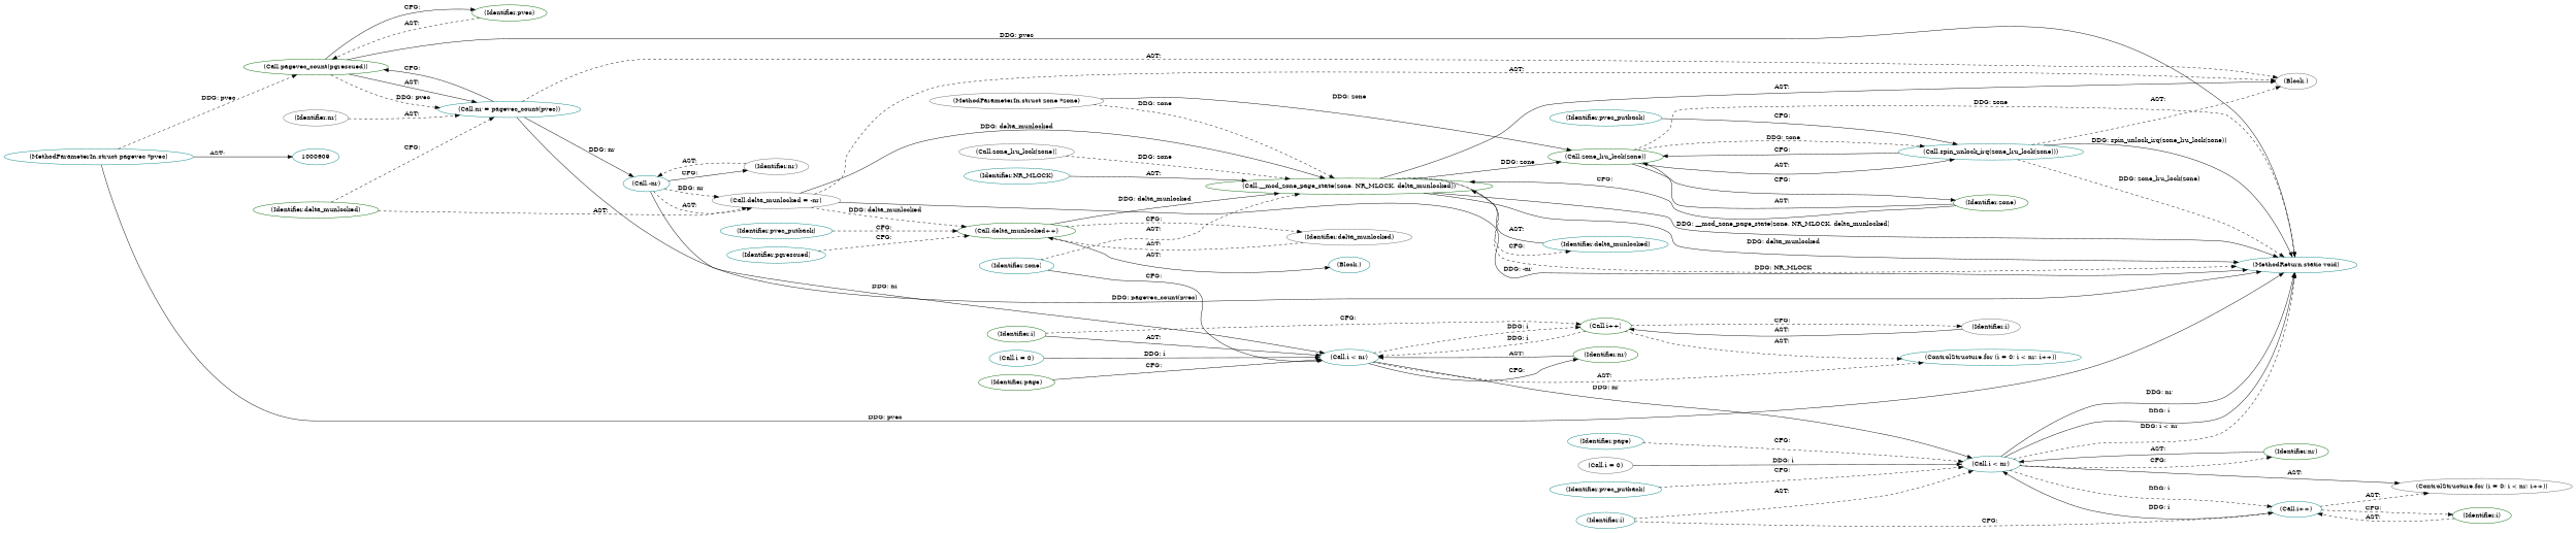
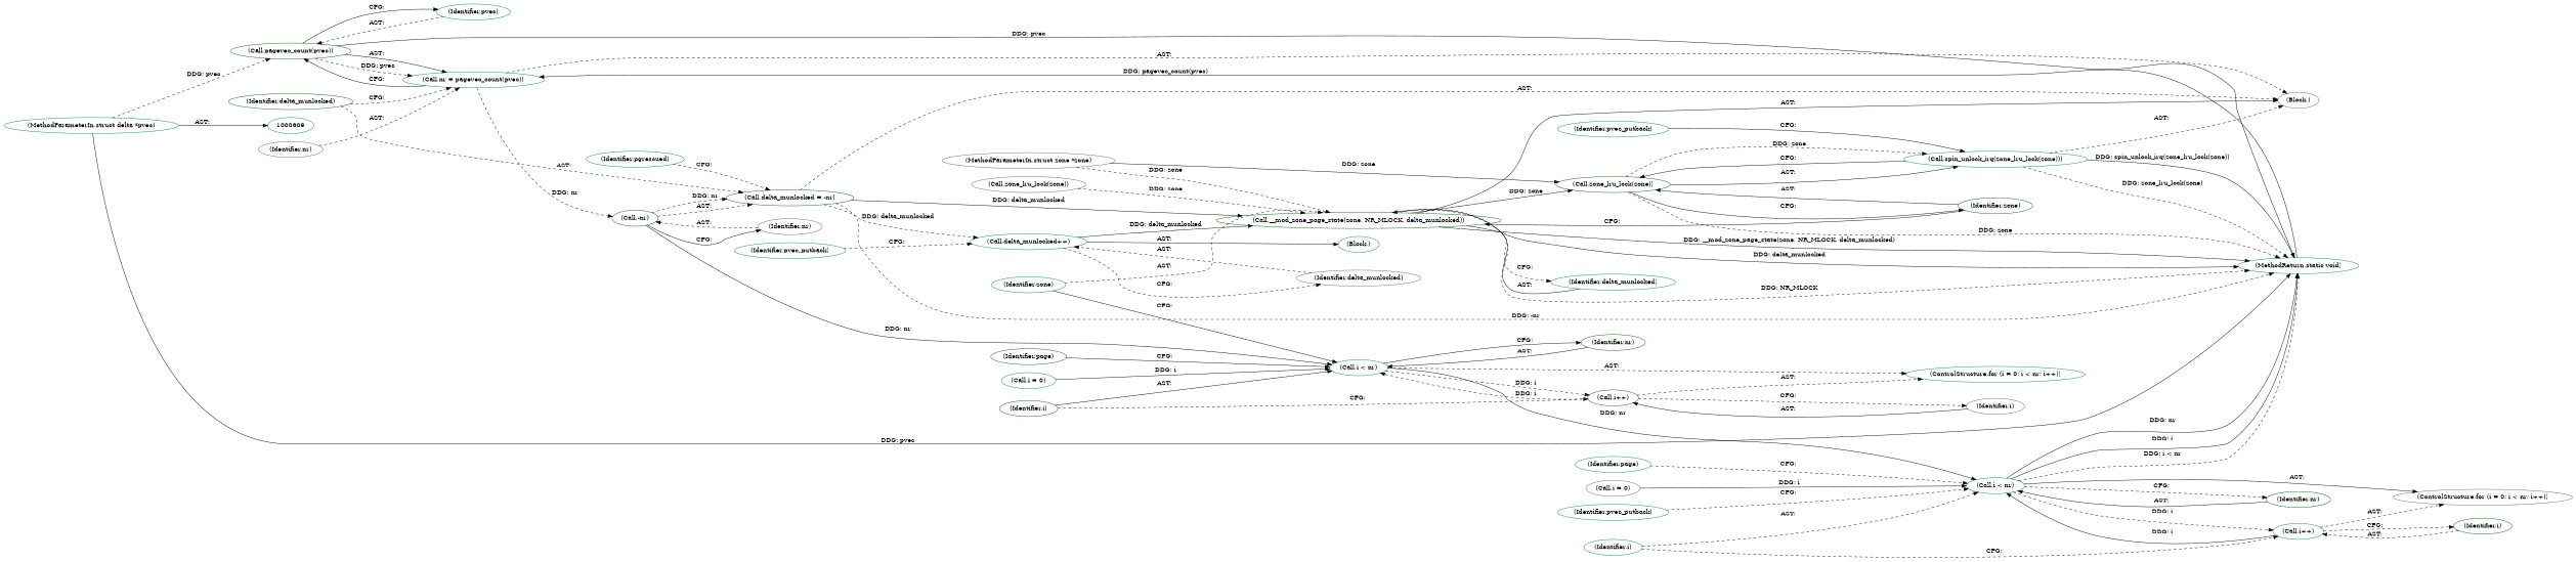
  digraph {
    rankdir=LR
    node [color=teal]
    edge [style=dashed]
-   n1 [color=darkgreen label="(Call,pagevec_count(pgrescued))"]
+   n1 [color=darkgreen label="(Call,pagevec_count(pvec))"]
    n2 [label="(Call,nr = pagevec_count(pvec))"]
-   n3 [color=darkgreen label="(Identifier,pvec)"]
+   n3 [label="(Identifier,pvec)"]
    n4 [label="(MethodReturn,static void)"]
-   n5 [label="(Call,-nr)"]
+   n5 [color=darkgreen label="(Call,-nr)"]
    n6 [color=gray40 label="(Block,)"]
-   n7 [label="(MethodParameterIn,struct pagevec *pvec)"]
+   n7 [label="(MethodParameterIn,struct delta *pvec)"]
    n8 [label=1000609]
-   n9 [color=gray40 label="(Call,delta_munlocked = -nr)"]
+   n9 [color=darkgreen label="(Call,delta_munlocked = -nr)"]
    n10 [label="(Call,i < nr)"]
    n11 [color=gray40 label="(Identifier,nr)"]
-   n12 [color=darkgreen label="(Call,delta_munlocked++)"]
+   n12 [label="(Call,delta_munlocked++)"]
    n13 [color=darkgreen label="(Call,__mod_zone_page_state(zone, NR_MLOCK, delta_munlocked))"]
    n14 [color=darkgreen label="(Call,i++)"]
    n15 [label="(Call,i < nr)"]
    n16 [color=darkgreen label="(Identifier,nr)"]
    n17 [label="(ControlStructure,for (i = 0; i < nr; i++))"]
    n18 [color=gray40 label="(Identifier,delta_munlocked)"]
    n19 [label="(Block,)"]
    n20 [color=darkgreen label="(Call,zone_lru_lock(zone))"]
    n21 [label="(Identifier,delta_munlocked)"]
    n22 [label="(Call,spin_unlock_irq(zone_lru_lock(zone)))"]
    n23 [color=darkgreen label="(Identifier,zone)"]
    n24 [color=gray40 label="(Identifier,i)"]
    n25 [label="(Call,i++)"]
    n26 [color=darkgreen label="(Identifier,nr)"]
    n27 [color=gray40 label="(ControlStructure,for (i = 0; i < nr; i++))"]
    n28 [color=darkgreen label="(Identifier,i)"]
    n29 [color=gray40 label="(MethodParameterIn,struct zone *zone)"]
    n30 [label="(Identifier,i)"]
    n31 [label="(Identifier,page)"]
    n32 [label="(Identifier,pvec_putback)"]
    n33 [color=darkgreen label="(Identifier,page)"]
    n34 [color=gray40 label="(Call,zone_lru_lock(zone))"]
    n35 [label="(Identifier,zone)"]
    n36 [color=darkgreen label="(Identifier,i)"]
    n37 [color=gray40 label="(Identifier,nr)"]
-   n38 [label="(Identifier,NR_MLOCK)"]
    n39 [color=gray40 label="(Call,i = 0)"]
    n40 [label="(Identifier,pgrescued)"]
    n41 [label="(Identifier,pvec_putback)"]
    n42 [color=darkgreen label="(Identifier,delta_munlocked)"]
    n43 [label="(Call,i = 0)"]
    n44 [label="(Identifier,pvec_putback)"]
    n1 -> n2 [label="AST: " style=solid]
    n1 -> n2 [label="DDG: pvec"]
    n1 -> n3 [label="CFG: " style=solid]
    n1 -> n4 [label="DDG: pvec" style=solid]
    n2 -> n1 [label="CFG: " style=solid]
-   n2 -> n4 [label="DDG: pagevec_count(pvec)" style=solid]
-   n2 -> n5 [label="DDG: nr" style=solid]
+   n4 -> n2 [label="DDG: pagevec_count(pvec)" style=solid]
+   n2 -> n5 [label="DDG: nr"]
    n2 -> n6 [label="AST: "]
    n3 -> n1 [label="AST: "]
    n5 -> n9 [label="AST: "]
    n5 -> n9 [label="DDG: nr"]
    n5 -> n10 [label="DDG: nr" style=solid]
    n5 -> n11 [label="CFG: " style=solid]
    n7 -> n1 [label="DDG: pvec"]
    n7 -> n4 [label="DDG: pvec" style=solid]
    n7 -> n8 [label="AST: " style=solid]
-   n9 -> n4 [label="DDG: -nr" style=solid]
+   n9 -> n4 [label="DDG: -nr"]
    n9 -> n6 [label="AST: "]
    n9 -> n12 [label="DDG: delta_munlocked"]
    n9 -> n13 [label="DDG: delta_munlocked" style=solid]
    n10 -> n14 [label="DDG: i"]
    n10 -> n15 [label="DDG: nr" style=solid]
    n10 -> n16 [label="CFG: " style=solid]
    n10 -> n17 [label="AST: "]
    n11 -> n5 [label="AST: "]
    n12 -> n13 [label="DDG: delta_munlocked" style=solid]
    n12 -> n18 [label="CFG: "]
    n12 -> n19 [label="AST: " style=solid]
    n13 -> n4 [label="DDG: NR_MLOCK"]
    n13 -> n4 [label="DDG: __mod_zone_page_state(zone, NR_MLOCK, delta_munlocked)" style=solid]
    n13 -> n4 [label="DDG: delta_munlocked" style=solid]
    n13 -> n6 [label="AST: " style=solid]
    n13 -> n20 [label="DDG: zone" style=solid]
    n13 -> n21 [label="CFG: "]
    n14 -> n10 [label="DDG: i"]
    n14 -> n17 [label="AST: "]
    n14 -> n24 [label="CFG: "]
    n15 -> n4 [label="DDG: i < nr"]
    n15 -> n4 [label="DDG: nr" style=solid]
    n15 -> n4 [label="DDG: i" style=solid]
    n15 -> n25 [label="DDG: i"]
    n15 -> n26 [label="CFG: "]
    n15 -> n27 [label="AST: " style=solid]
    n16 -> n10 [label="AST: " style=solid]
    n18 -> n12 [label="AST: "]
    n20 -> n4 [label="DDG: zone"]
    n20 -> n22 [label="AST: " style=solid]
    n20 -> n22 [label="DDG: zone"]
    n20 -> n23 [label="CFG: " style=solid]
    n21 -> n13 [label="AST: " style=solid]
    n22 -> n4 [label="DDG: zone_lru_lock(zone)"]
    n22 -> n4 [label="DDG: spin_unlock_irq(zone_lru_lock(zone))" style=solid]
    n22 -> n6 [label="AST: "]
    n22 -> n20 [label="CFG: " style=solid]
    n23 -> n13 [label="CFG: " style=solid]
    n23 -> n20 [label="AST: " style=solid]
    n24 -> n14 [label="AST: " style=solid]
    n25 -> n15 [label="DDG: i" style=solid]
    n25 -> n27 [label="AST: "]
    n25 -> n28 [label="CFG: "]
    n26 -> n15 [label="AST: " style=solid]
    n28 -> n25 [label="AST: "]
    n29 -> n13 [label="DDG: zone"]
    n29 -> n20 [label="DDG: zone" style=solid]
    n30 -> n15 [label="AST: "]
    n30 -> n25 [label="CFG: "]
    n31 -> n15 [label="CFG: "]
    n32 -> n12 [label="CFG: "]
    n33 -> n10 [label="CFG: " style=solid]
    n34 -> n13 [label="DDG: zone"]
    n35 -> n10 [label="CFG: " style=solid]
    n35 -> n13 [label="AST: "]
    n36 -> n10 [label="AST: " style=solid]
    n36 -> n14 [label="CFG: "]
    n37 -> n2 [label="AST: "]
-   n38 -> n13 [label="AST: " style=solid]
    n39 -> n15 [label="DDG: i" style=solid]
-   n40 -> n12 [label="CFG: "]
+   n40 -> n9 [label="CFG: "]
    n41 -> n15 [label="CFG: "]
    n42 -> n2 [label="CFG: "]
    n42 -> n9 [label="AST: "]
    n43 -> n10 [label="DDG: i" style=solid]
    n44 -> n22 [label="CFG: " style=solid]
  }
